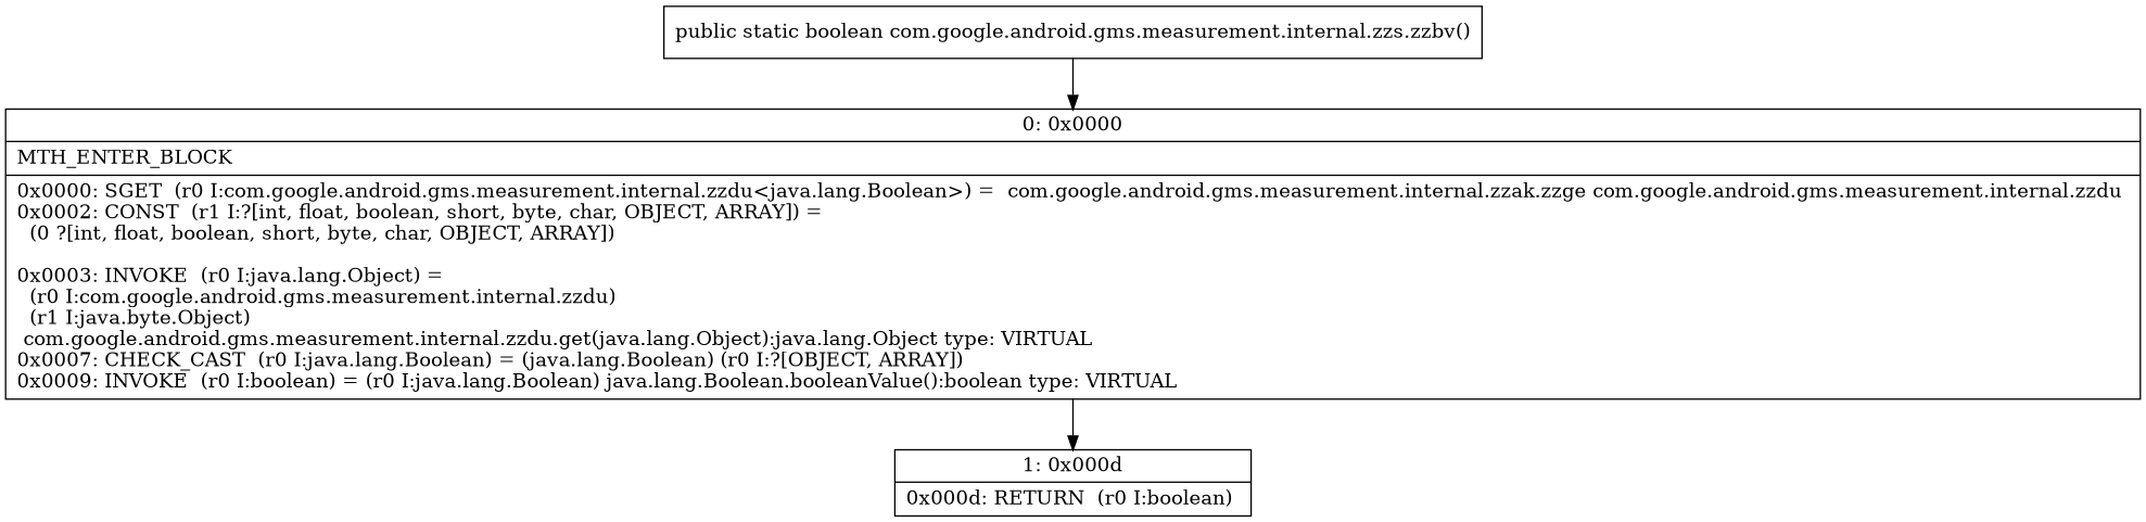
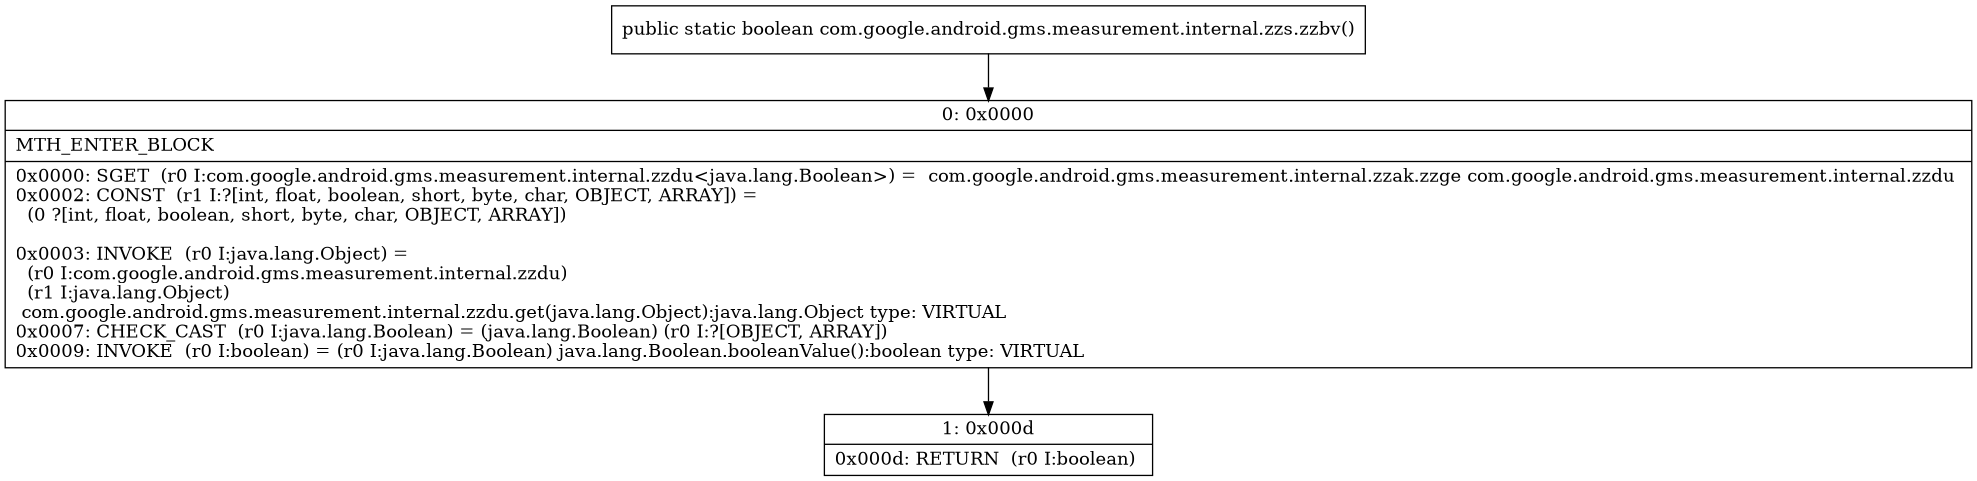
  digraph {
    node [shape=record]
-   n1 [label="{0\:\ 0x0000|MTH_ENTER_BLOCK\l|0x0000: SGET  (r0 I:com.google.android.gms.measurement.internal.zzdu\<java.lang.Boolean\>) =  com.google.android.gms.measurement.internal.zzak.zzge com.google.android.gms.measurement.internal.zzdu \l0x0002: CONST  (r1 I:?[int, float, boolean, short, byte, char, OBJECT, ARRAY]) = \l  (0 ?[int, float, boolean, short, byte, char, OBJECT, ARRAY])\l \l0x0003: INVOKE  (r0 I:java.lang.Object) = \l  (r0 I:com.google.android.gms.measurement.internal.zzdu)\l  (r1 I:java.byte.Object)\l com.google.android.gms.measurement.internal.zzdu.get(java.lang.Object):java.lang.Object type: VIRTUAL \l0x0007: CHECK_CAST  (r0 I:java.lang.Boolean) = (java.lang.Boolean) (r0 I:?[OBJECT, ARRAY]) \l0x0009: INVOKE  (r0 I:boolean) = (r0 I:java.lang.Boolean) java.lang.Boolean.booleanValue():boolean type: VIRTUAL \l}"]
+   n1 [label="{0\:\ 0x0000|MTH_ENTER_BLOCK\l|0x0000: SGET  (r0 I:com.google.android.gms.measurement.internal.zzdu\<java.lang.Boolean\>) =  com.google.android.gms.measurement.internal.zzak.zzge com.google.android.gms.measurement.internal.zzdu \l0x0002: CONST  (r1 I:?[int, float, boolean, short, byte, char, OBJECT, ARRAY]) = \l  (0 ?[int, float, boolean, short, byte, char, OBJECT, ARRAY])\l \l0x0003: INVOKE  (r0 I:java.lang.Object) = \l  (r0 I:com.google.android.gms.measurement.internal.zzdu)\l  (r1 I:java.lang.Object)\l com.google.android.gms.measurement.internal.zzdu.get(java.lang.Object):java.lang.Object type: VIRTUAL \l0x0007: CHECK_CAST  (r0 I:java.lang.Boolean) = (java.lang.Boolean) (r0 I:?[OBJECT, ARRAY]) \l0x0009: INVOKE  (r0 I:boolean) = (r0 I:java.lang.Boolean) java.lang.Boolean.booleanValue():boolean type: VIRTUAL \l}"]
    n2 [label="{1\:\ 0x000d|0x000d: RETURN  (r0 I:boolean) \l}"]
    n3 [label="{public static boolean com.google.android.gms.measurement.internal.zzs.zzbv() }"]
    n1 -> n2
    n3 -> n1
  }
